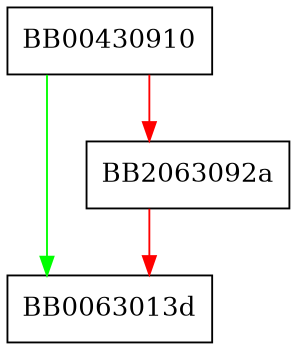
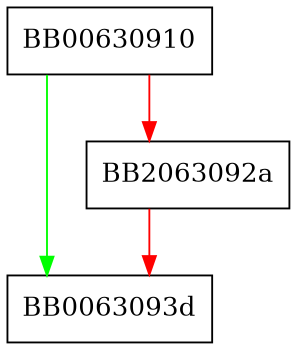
  digraph {
    splines=ortho
    node [shape=box]
    edge [color=red]
-   BB00630910 [label=BB00430910]
-   BB0063093d [label=BB0063013d]
+   BB00630910
+   BB0063093d
    n3 [label=BB2063092a]
    BB00630910 -> BB0063093d [color=green]
    BB00630910 -> n3
    n3 -> BB0063093d
  }
